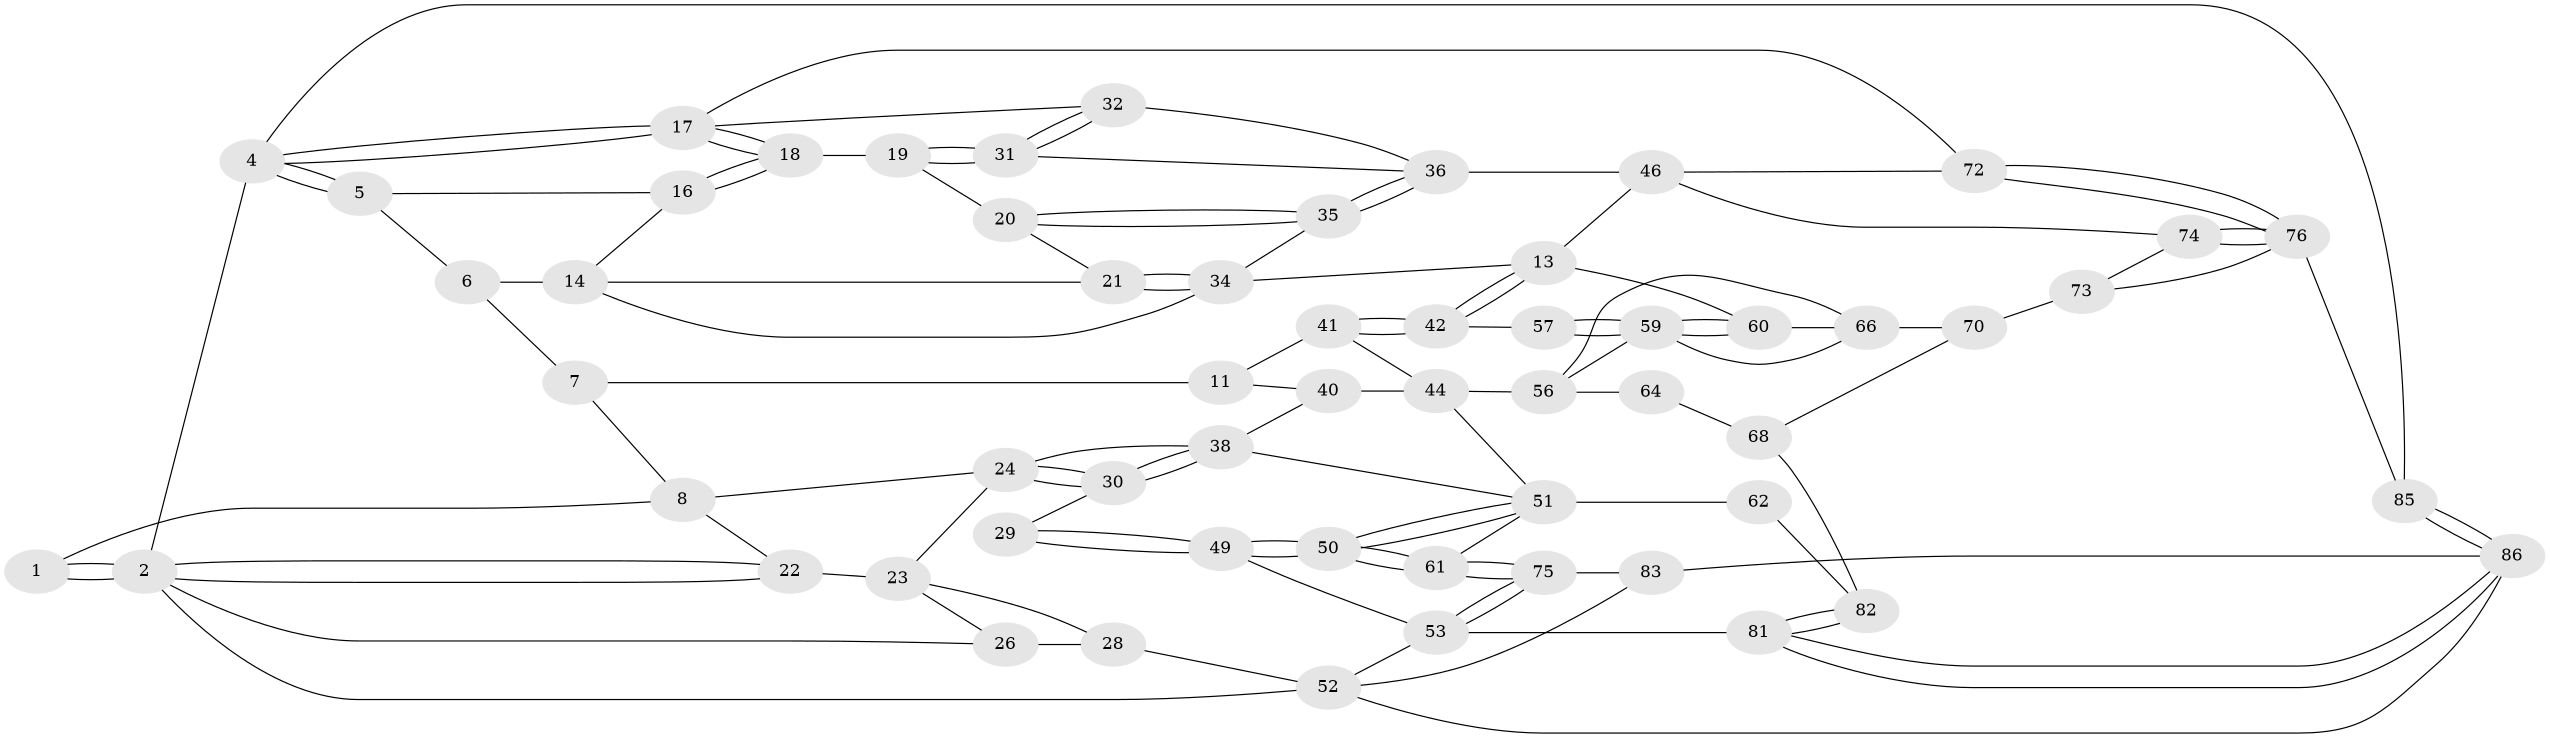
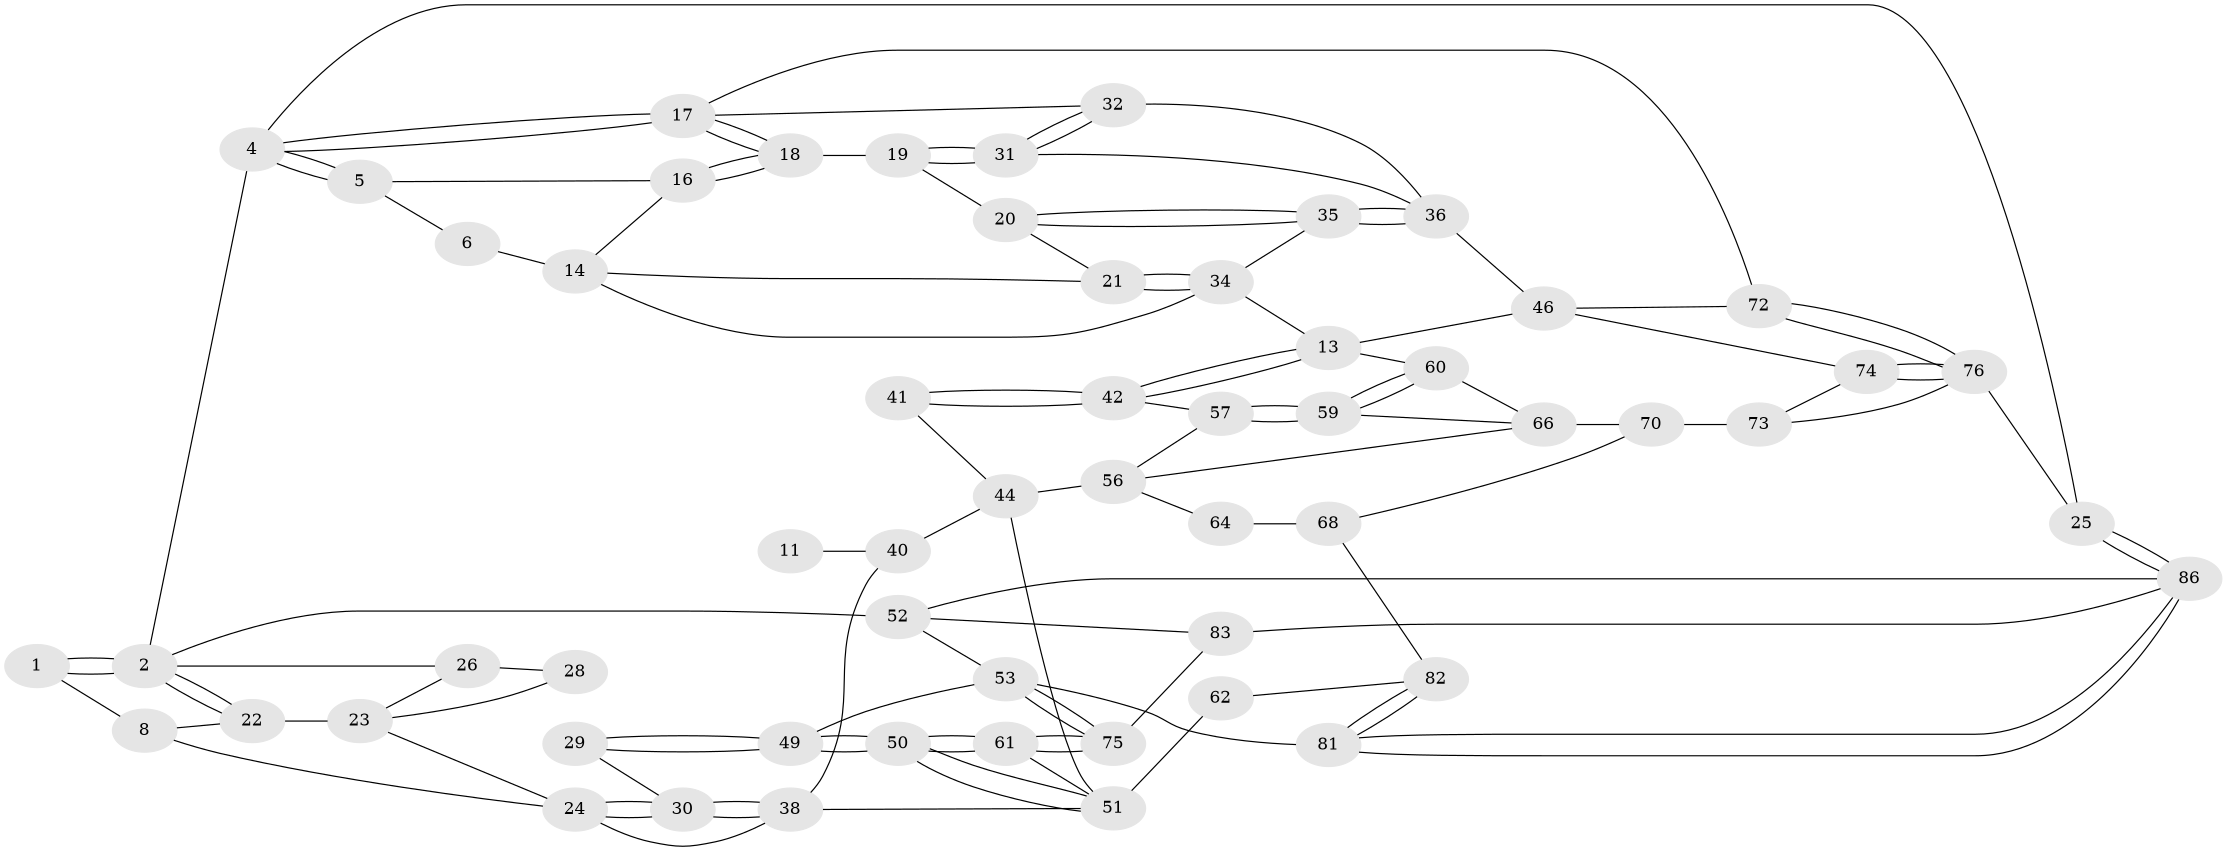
  graph {
    rankdir=LR
    node [color=gray90 style=filled]
    2 [super="+3"]
    1
    8 [super="+9"]
    4
    22
    26
    52 [super="+54"]
    24 [super="+25"]
    5
    17 [super="+33"]
-   85
+   85 [label=25]
    23 [super="+27"]
    28 [super="+48"]
    53
    83
    86 [super="+87"]
    6 [super="+13"]
    16
    18
    32
    72
-   7 [super="+10"]
    14 [super="+15"]
    11 [super="+12"]
    40
    41
    21
    34 [super="+37"]
    30
    38 [super="+39"]
    44 [super="+55"]
    42
    35
    n34 [label=13 super="+45"]
    19
    36 [super="+47"]
    76 [super="+78"]
    20
    31
    51 [super="+58"]
    29
    49
    50
    46 [super="+71"]
    60
    74
    62 [super="+63"]
    56 [super="+65"]
    57
    59
    66 [super="+67"]
    64
    61
    75 [super="+80"]
    81
    82 [super="+84"]
    68 [super="+69"]
    70
    73 [super="+77"]
    2 -- 4
    2 -- 22
    2 -- 22
    2 -- 26
    2 -- 52
    1 -- 2
    1 -- 2
    1 -- 8
    8 -- 22
    8 -- 24
    4 -- 5
    4 -- 5
    4 -- 17
    4 -- 17
    4 -- 85
    22 -- 23
    26 -- 28
    52 -- 53
    52 -- 83
    52 -- 86
    24 -- 30
    24 -- 30
    24 -- 38
    5 -- 6
    5 -- 16
    17 -- 18
    17 -- 18
    17 -- 32
    17 -- 72
    85 -- 86 [weight=2]
    85 -- 86
    23 -- 26
    23 -- 24
    23 -- 28
-   28 -- 52
    53 -- 75
    53 -- 75
    53 -- 81
    83 -- 86
-   6 -- 7
    6 -- 14
    16 -- 18
    16 -- 18
    18 -- 19
    32 -- 36
    72 -- 76
    72 -- 76
-   7 -- 8
-   7 -- 11
    14 -- 16
    14 -- 21
    14 -- 34
    11 -- 40
-   11 -- 41
    40 -- 44
    41 -- 44
    41 -- 42
    41 -- 42
    21 -- 34
    21 -- 34
    34 -- 35
    34 -- n34
    30 -- 38
    30 -- 38
    38 -- 40
    38 -- 51
    44 -- 51
    44 -- 56
    42 -- n34
    42 -- n34
    42 -- 57
    35 -- 36
    35 -- 36
    n34 -- 46
    n34 -- 60
    19 -- 20
    19 -- 31
    19 -- 31
    36 -- 46
    76 -- 85
    20 -- 21
    20 -- 35
    20 -- 35
    31 -- 32
    31 -- 32
    31 -- 36
    51 -- 62
    29 -- 30
    29 -- 49
    29 -- 49
    49 -- 53
    49 -- 50
    49 -- 50
    50 -- 51
    50 -- 51
    50 -- 61
    50 -- 61
    46 -- 72
    46 -- 74
    60 -- 66
    74 -- 76
    74 -- 76
    62 -- 82
-   56 -- 59
+   56 -- 57
    56 -- 66
    56 -- 64
    57 -- 59
    57 -- 59
    59 -- 60
    59 -- 60
    59 -- 66
    66 -- 70
    64 -- 68
    61 -- 51
    61 -- 75
    61 -- 75
    75 -- 83
    81 -- 86
    81 -- 86
    81 -- 82
    81 -- 82
    68 -- 82
    68 -- 70
    70 -- 73
    73 -- 76
    73 -- 74
  }
